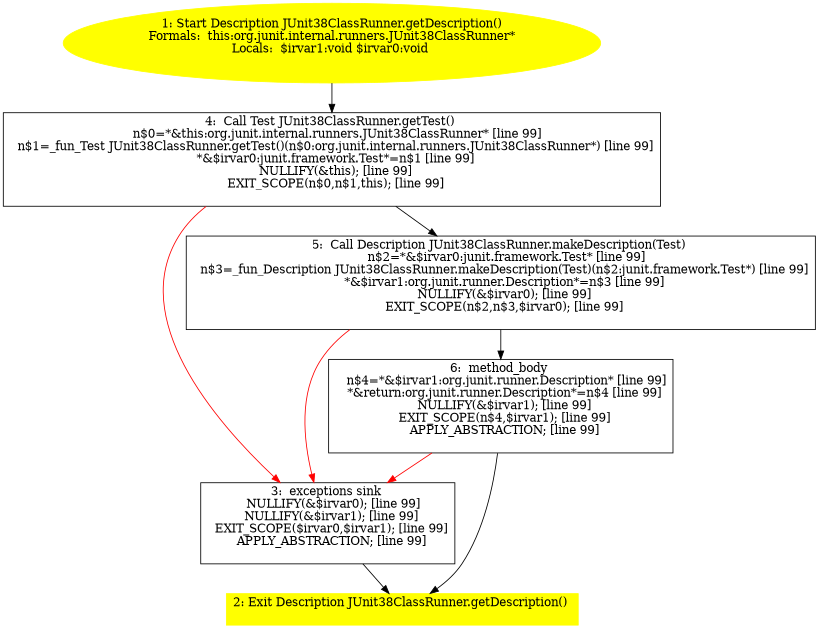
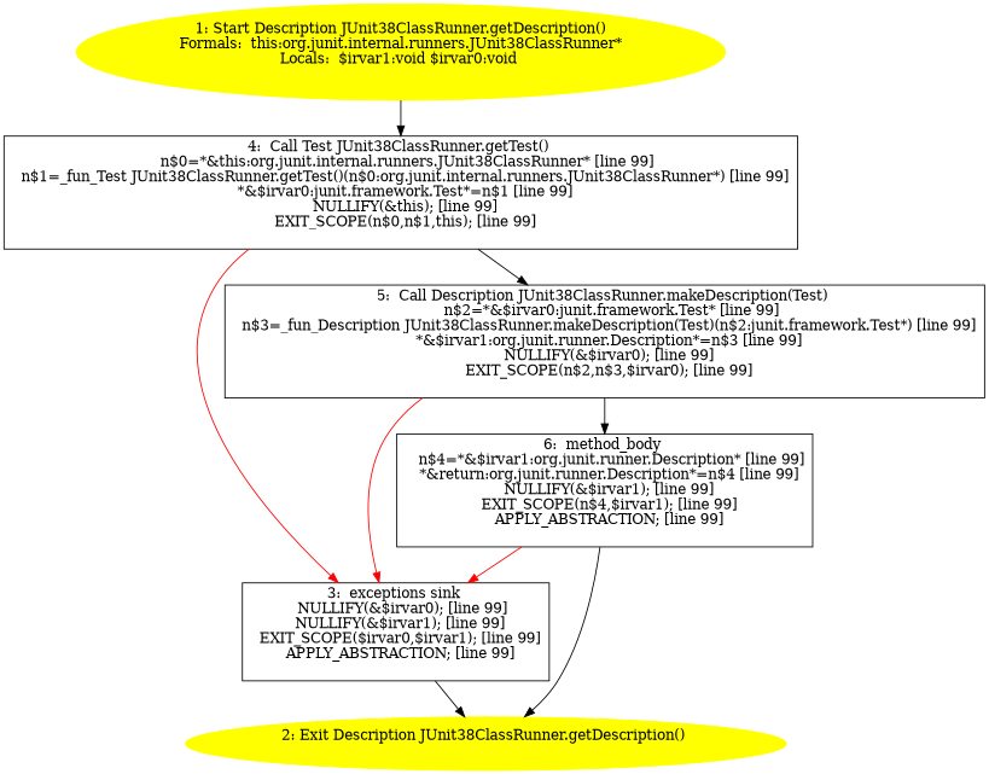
  digraph {
    node [shape=box]
    n1 [color=yellow label="1: Start Description JUnit38ClassRunner.getDescription()\nFormals:  this:org.junit.internal.runners.JUnit38ClassRunner*\nLocals:  $irvar1:void $irvar0:void \n  " style=filled shape=""]
    n2 [label="4:  Call Test JUnit38ClassRunner.getTest() \n   n$0=*&this:org.junit.internal.runners.JUnit38ClassRunner* [line 99]\n  n$1=_fun_Test JUnit38ClassRunner.getTest()(n$0:org.junit.internal.runners.JUnit38ClassRunner*) [line 99]\n  *&$irvar0:junit.framework.Test*=n$1 [line 99]\n  NULLIFY(&this); [line 99]\n  EXIT_SCOPE(n$0,n$1,this); [line 99]\n "]
    n3 [label="3:  exceptions sink \n   NULLIFY(&$irvar0); [line 99]\n  NULLIFY(&$irvar1); [line 99]\n  EXIT_SCOPE($irvar0,$irvar1); [line 99]\n  APPLY_ABSTRACTION; [line 99]\n "]
    n4 [label="5:  Call Description JUnit38ClassRunner.makeDescription(Test) \n   n$2=*&$irvar0:junit.framework.Test* [line 99]\n  n$3=_fun_Description JUnit38ClassRunner.makeDescription(Test)(n$2:junit.framework.Test*) [line 99]\n  *&$irvar1:org.junit.runner.Description*=n$3 [line 99]\n  NULLIFY(&$irvar0); [line 99]\n  EXIT_SCOPE(n$2,n$3,$irvar0); [line 99]\n "]
-   n5 [color=yellow label="2: Exit Description JUnit38ClassRunner.getDescription() \n  " style=filled]
+   n5 [color=yellow label="2: Exit Description JUnit38ClassRunner.getDescription() \n  " style=filled shape=""]
    n6 [label="6:  method_body \n   n$4=*&$irvar1:org.junit.runner.Description* [line 99]\n  *&return:org.junit.runner.Description*=n$4 [line 99]\n  NULLIFY(&$irvar1); [line 99]\n  EXIT_SCOPE(n$4,$irvar1); [line 99]\n  APPLY_ABSTRACTION; [line 99]\n "]
    n1 -> n2
    n2 -> n3 [color=red]
    n2 -> n4
    n3 -> n5
    n4 -> n3 [color=red]
    n4 -> n6
    n6 -> n3 [color=red]
    n6 -> n5
  }
